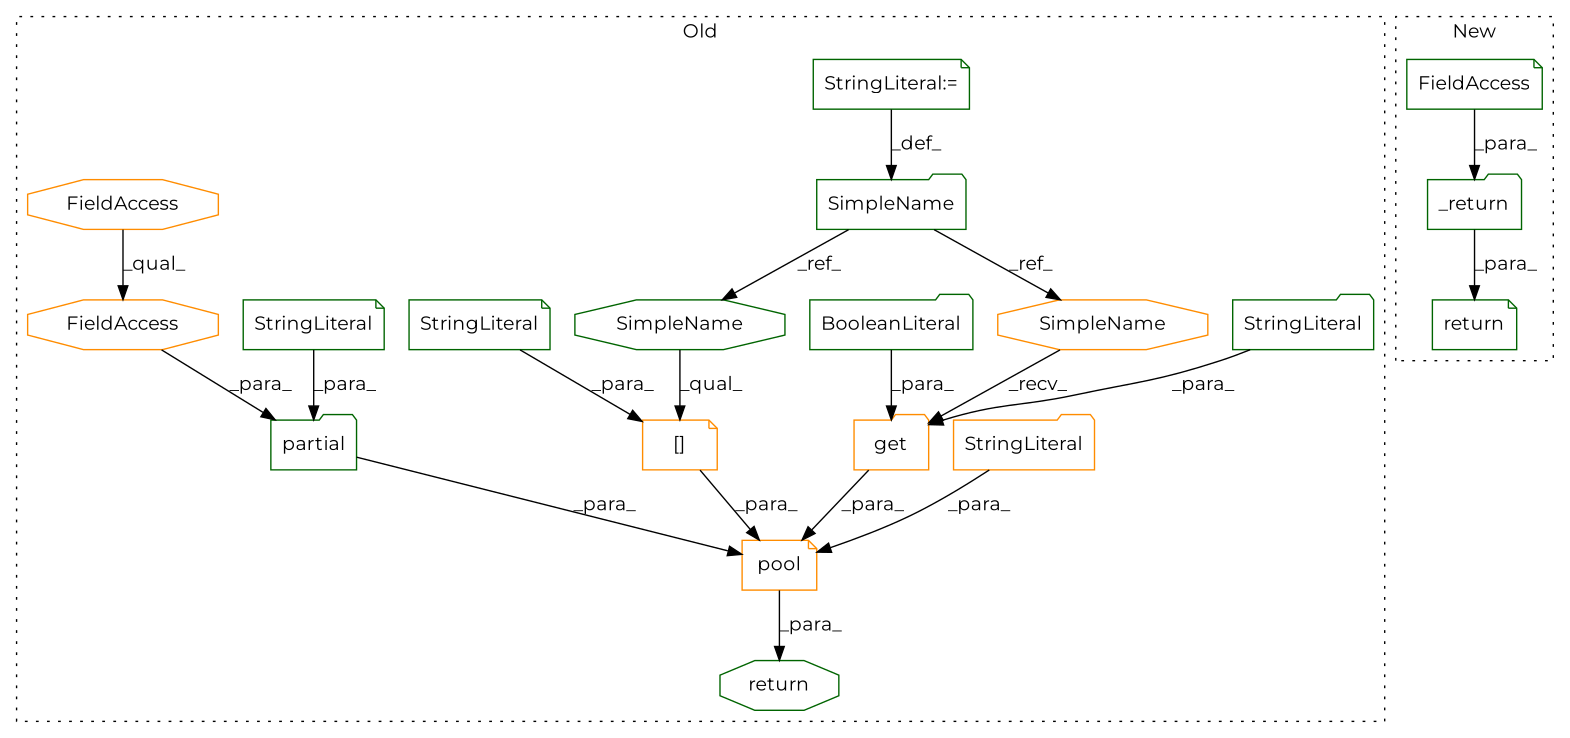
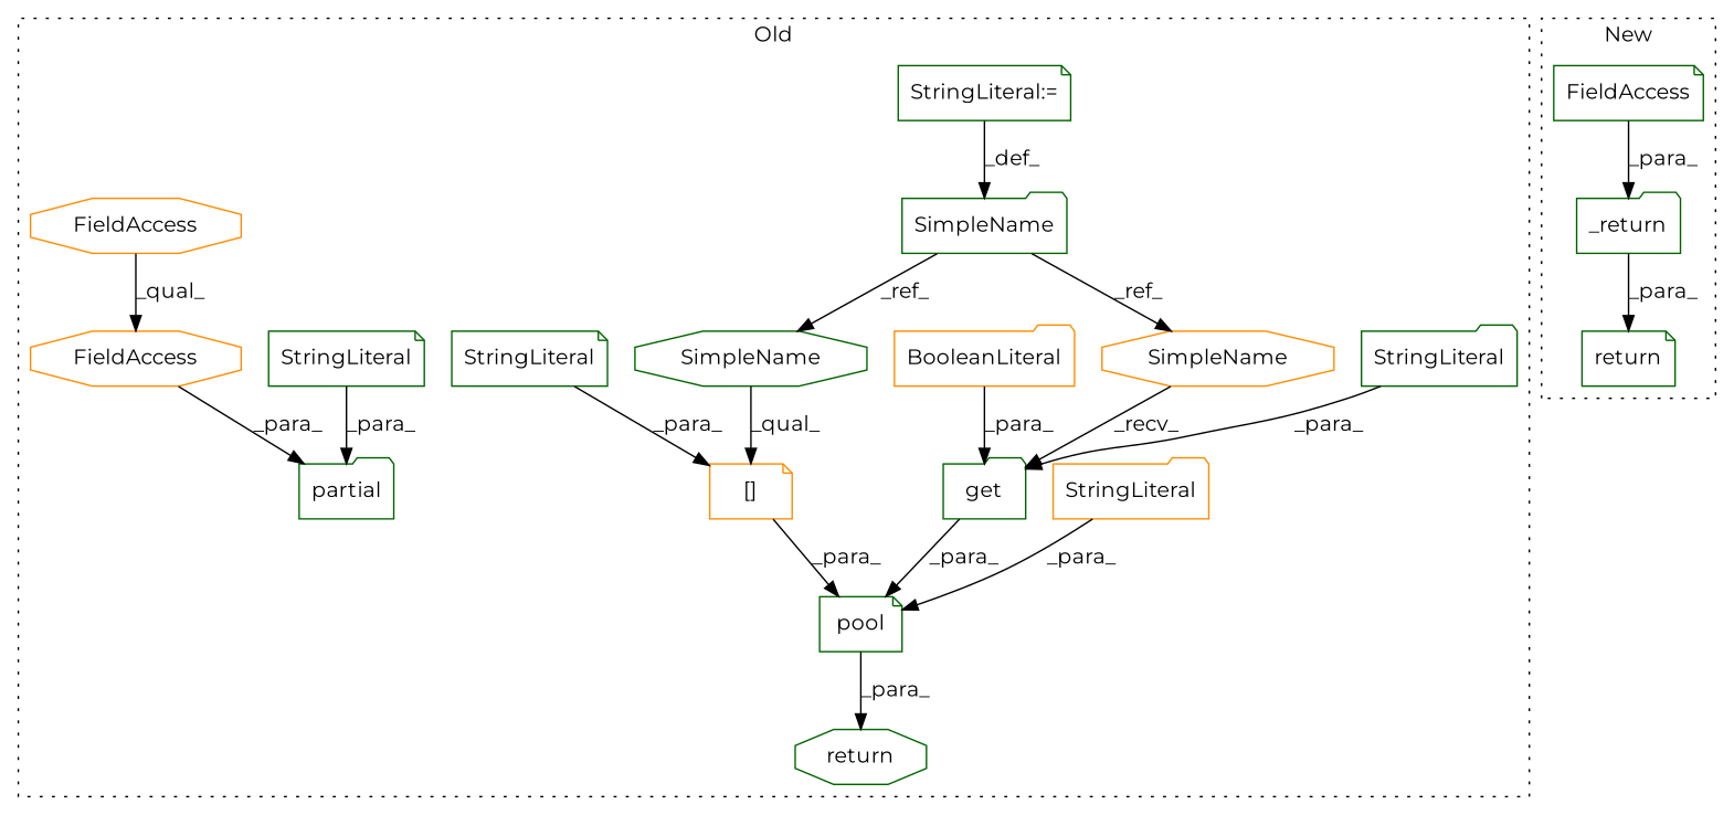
  digraph {
    fontname=Montserrat
    node [a=32 color=darkgreen fontname=Montserrat l=6 s=276 shape=note]
    edge [fontname=Montserrat]
-   n1 [color=darkorange l="5,1" label=pool s="312,409"]
+   n1 [l="5,1" label=pool s="312,409"]
    n2 [a=41 l=7 label=return s=301 shape=octagon]
    n3 [a=7 label="StringLiteral:="]
    n4 [a=45 color=darkorange l=5 label=StringLiteral s=378 shape=folder]
    n5 [a=2 color=darkorange l="7,1" label="[]" s="322,342"]
    n6 [a=42 label=SimpleName shape=folder]
-   n7 [color=darkorange l="4,1" label=get s="391,408" shape=folder]
-   n8 [a=9 l=4 label=BooleanLiteral s=404 shape=folder]
+   n7 [l="4,1" label=get s="391,408" shape=folder]
+   n8 [a=9 color=darkorange l=4 label=BooleanLiteral s=404 shape=folder]
    n9 [l="8,1" label=partial s="344,376" shape=folder]
    n10 [a=22 color=darkorange l=18 label=FieldAccess s=352 shape=octagon]
    n11 [a=22 color=darkorange l=13 label=FieldAccess s=352 shape=octagon]
    n12 [a=45 l=8 label=StringLiteral s=395 shape=folder]
    n13 [a=45 l=5 label=StringLiteral s=371]
    n14 [a=45 l=13 label=StringLiteral s=329]
    n15 [a=42 label=SimpleName s=322 shape=octagon]
    n16 [a=42 color=darkorange label=SimpleName s=384 shape=octagon]
    n17 [a=41 l=7 label=return s=392]
    n18 [l="8,1" label=_return s="403,422" shape=folder]
    n19 [a=22 label=FieldAccess s=416]
    subgraph cluster_1 {
      label=Old
      style=dotted
      n1
      n2
      n3
      n4
      n5
      n6
      n7
      n8
      n9
      n10
      n11
      n12
      n13
      n14
      n15
      n16
    }
    subgraph cluster_2 {
      label=New
      style=dotted
      n17
      n18
      n19
    }
    n1 -> n2 [label=_para_]
    n3 -> n6 [label=_def_]
    n4 -> n1 [label=_para_]
    n5 -> n1 [label=_para_]
    n6 -> n15 [label=_ref_]
    n6 -> n16 [label=_ref_]
    n7 -> n1 [label=_para_]
    n8 -> n7 [label=_para_]
-   n9 -> n1 [label=_para_]
    n10 -> n9 [label=_para_]
    n11 -> n10 [label=_qual_]
    n12 -> n7 [label=_para_]
    n13 -> n9 [label=_para_]
    n14 -> n5 [label=_para_]
    n15 -> n5 [label=_qual_]
    n16 -> n7 [label=_recv_]
    n18 -> n17 [label=_para_]
    n19 -> n18 [label=_para_]
  }
